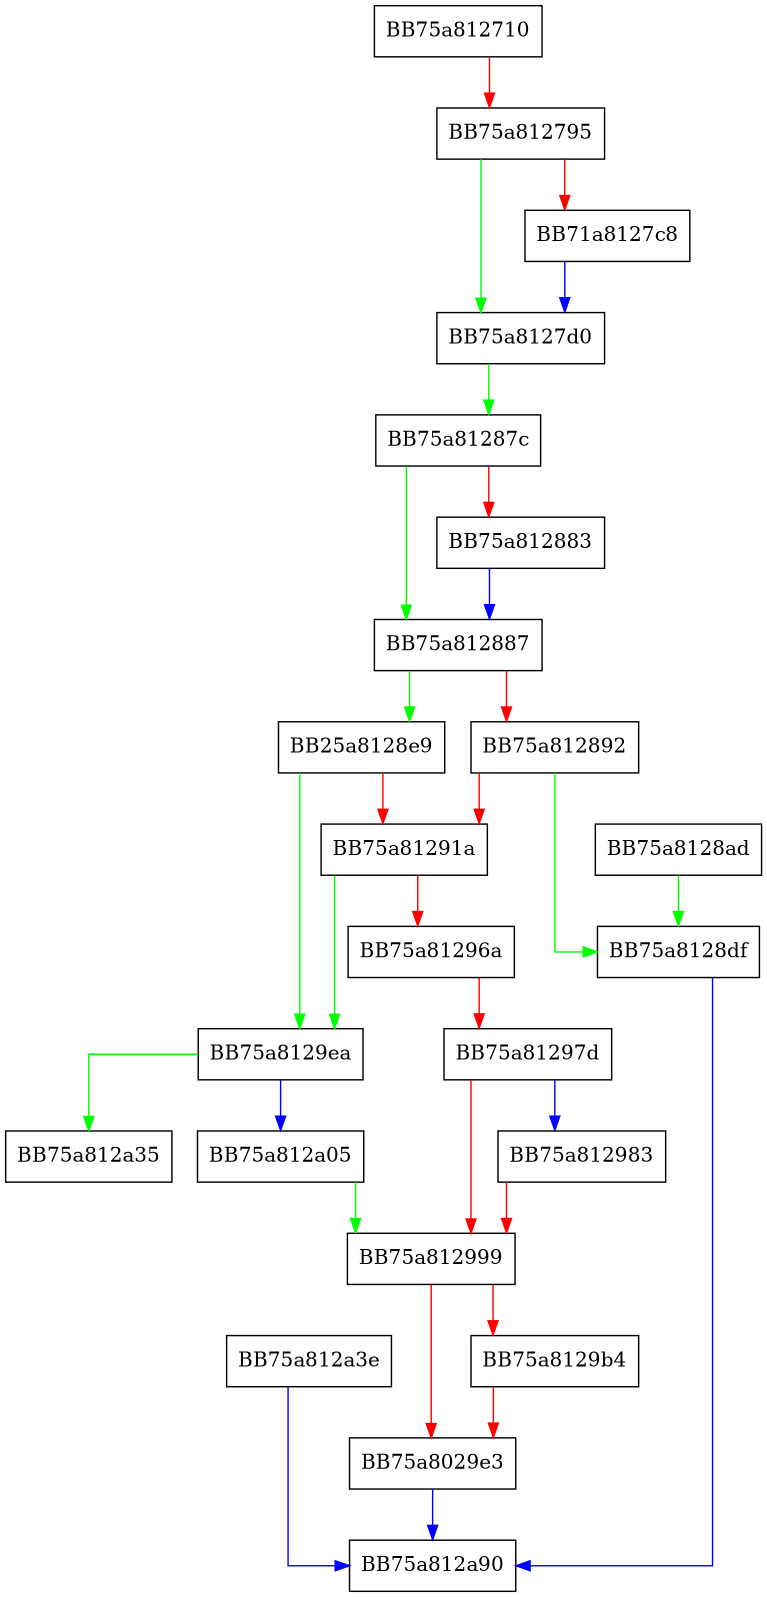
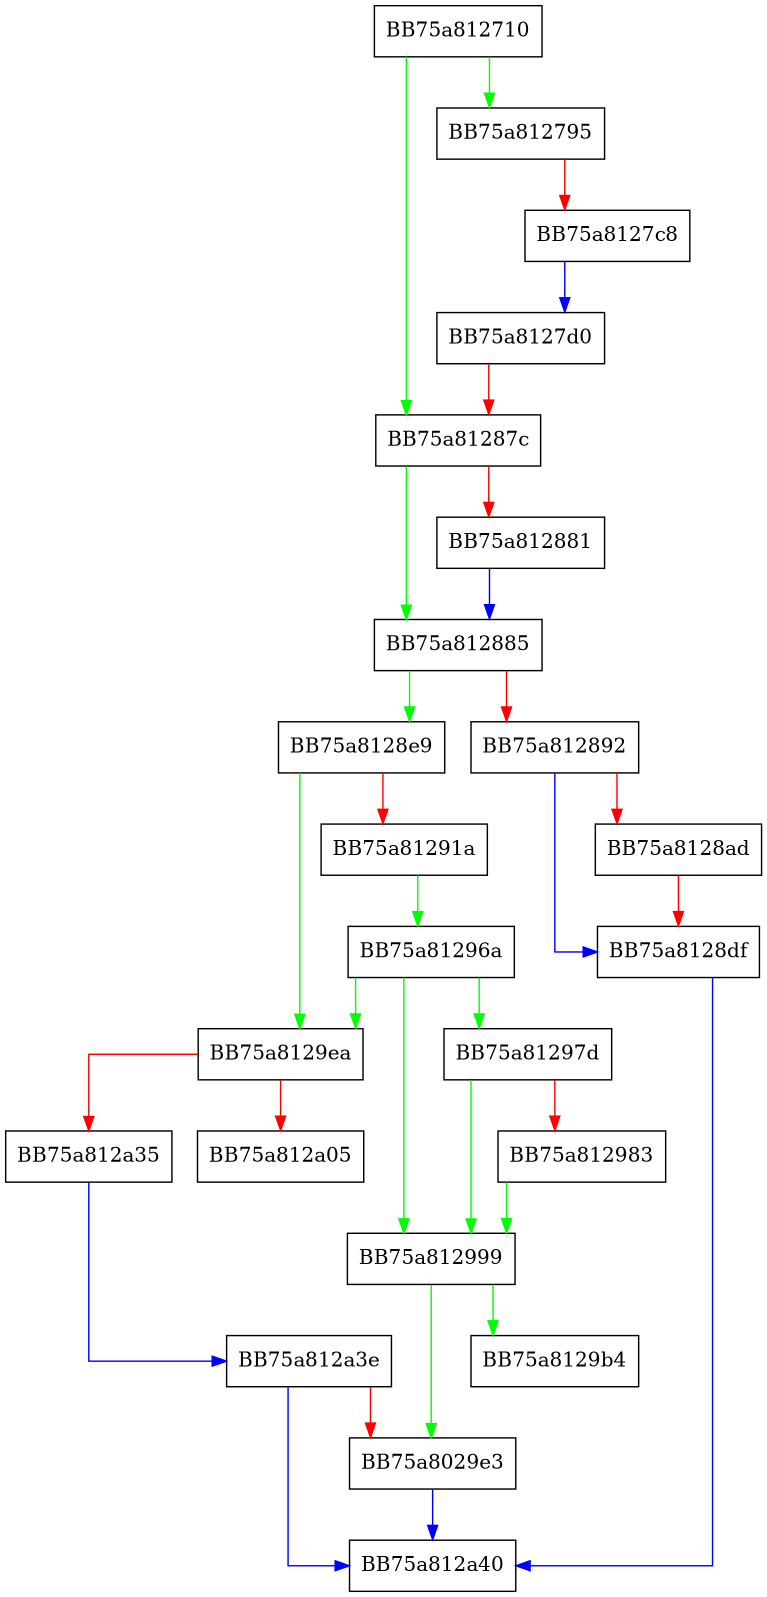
  digraph {
    splines=ortho
    node [shape=box]
    edge [color=red]
    BB75a812710
    BB75a81287c
    BB75a812795
-   BB75a812885 [label=BB75a812887]
-   BB75a812881 [label=BB75a812883]
+   BB75a812885
+   BB75a812881
    BB75a8127d0
-   BB75a8127c8 [label=BB71a8127c8]
-   BB75a8128e9 [label=BB25a8128e9]
+   BB75a8127c8
+   BB75a8128e9
    BB75a812892
    BB75a8129ea
    BB75a81291a
    BB75a8128df
    BB75a8128ad
    BB75a812a35
    BB75a812a05
    BB75a81296a
-   BB75a812a40 [label=BB75a812a90]
+   BB75a812a40
    BB75a812a3e
    BB75a812999
    BB75a81297d
    n21 [label=BB75a8029e3]
    BB75a8129b4
    BB75a812983
-   BB75a812710 -> BB75a812795
+   BB75a812710 -> BB75a81287c [color=green]
+   BB75a812710 -> BB75a812795 [color=green]
    BB75a81287c -> BB75a812885 [color=green]
    BB75a81287c -> BB75a812881
-   BB75a812795 -> BB75a8127d0 [color=green]
    BB75a812795 -> BB75a8127c8
    BB75a812885 -> BB75a8128e9 [color=green]
    BB75a812885 -> BB75a812892
    BB75a812881 -> BB75a812885 [color=blue]
-   BB75a8127d0 -> BB75a81287c [color=green]
+   BB75a8127d0 -> BB75a81287c
    BB75a8127c8 -> BB75a8127d0 [color=blue]
    BB75a8128e9 -> BB75a8129ea [color=green]
    BB75a8128e9 -> BB75a81291a
-   BB75a812892 -> BB75a8128df [color=green]
-   BB75a812892 -> BB75a81291a
-   BB75a8129ea -> BB75a812a35 [color=green]
-   BB75a8129ea -> BB75a812a05 [color=blue]
-   BB75a81291a -> BB75a8129ea [color=green]
-   BB75a81291a -> BB75a81296a
+   BB75a812892 -> BB75a8128df [color=blue]
+   BB75a812892 -> BB75a8128ad
+   BB75a8129ea -> BB75a812a35
+   BB75a8129ea -> BB75a812a05
+   BB75a81296a -> BB75a8129ea [color=green]
+   BB75a81291a -> BB75a81296a [color=green]
    BB75a8128df -> BB75a812a40 [color=blue]
-   BB75a8128ad -> BB75a8128df [color=green]
-   BB75a812a05 -> BB75a812999 [color=green]
-   BB75a81296a -> BB75a81297d
+   BB75a8128ad -> BB75a8128df
+   BB75a812a35 -> BB75a812a3e [color=blue]
+   BB75a81296a -> BB75a812999 [color=green]
+   BB75a81296a -> BB75a81297d [color=green]
    BB75a812a3e -> BB75a812a40 [color=blue]
-   BB75a812999 -> n21
-   BB75a812999 -> BB75a8129b4
-   BB75a81297d -> BB75a812999
-   BB75a81297d -> BB75a812983 [color=blue]
+   BB75a812999 -> n21 [color=green]
+   BB75a812999 -> BB75a8129b4 [color=green]
+   BB75a81297d -> BB75a812999 [color=green]
+   BB75a81297d -> BB75a812983
    n21 -> BB75a812a40 [color=blue]
-   BB75a8129b4 -> n21
-   BB75a812983 -> BB75a812999
+   BB75a812a3e -> n21
+   BB75a812983 -> BB75a812999 [color=green]
  }
